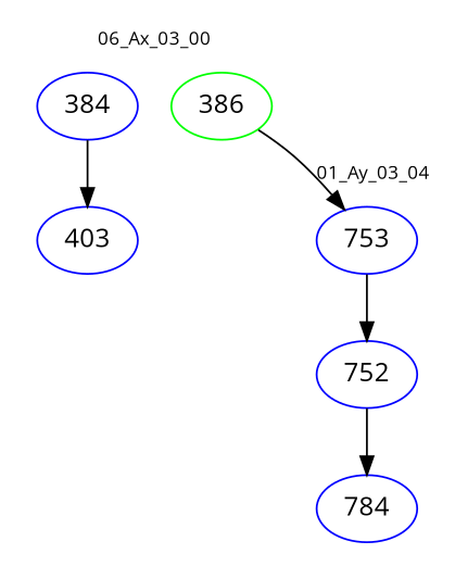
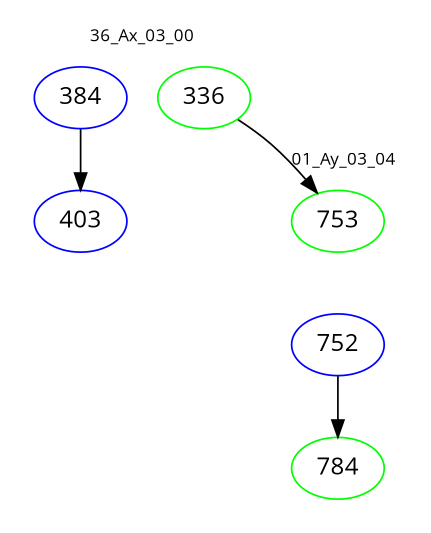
  digraph {
    fontname="Open Sans"
    node [color=blue fontname="Open Sans"]
    edge [color=black fontname="Open Sans"]
-   n1 [color=green label=386]
+   n1 [color=green label=336]
    n2 [label=384]
    n3 [label=403]
-   n4 [label=753]
+   n4 [color=green label=753]
    n5 [label=752]
-   n6 [label=784]
+   n6 [color=green label=784]
    subgraph cluster_1 {
      color=white
      fontsize=10
-     label="06_Ax_03_00"
+     label="36_Ax_03_00"
      n1
      n2
      n3
    }
    subgraph cluster_2 {
      color=white
      fontsize=10
      label="01_Ay_03_04"
      n4
      n5
      n6
    }
    n1 -> n4
    n2 -> n3
-   n4 -> n5
    n5 -> n6
  }
